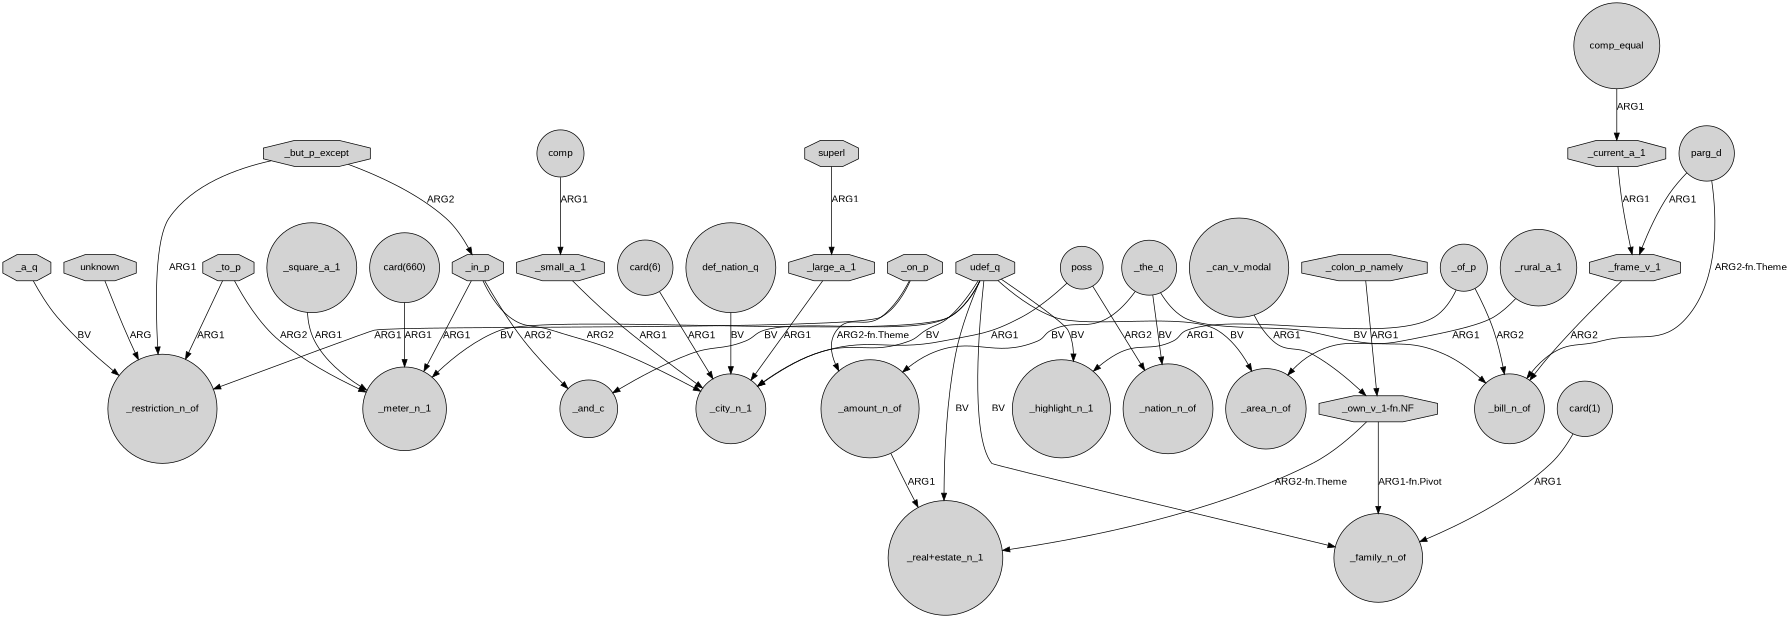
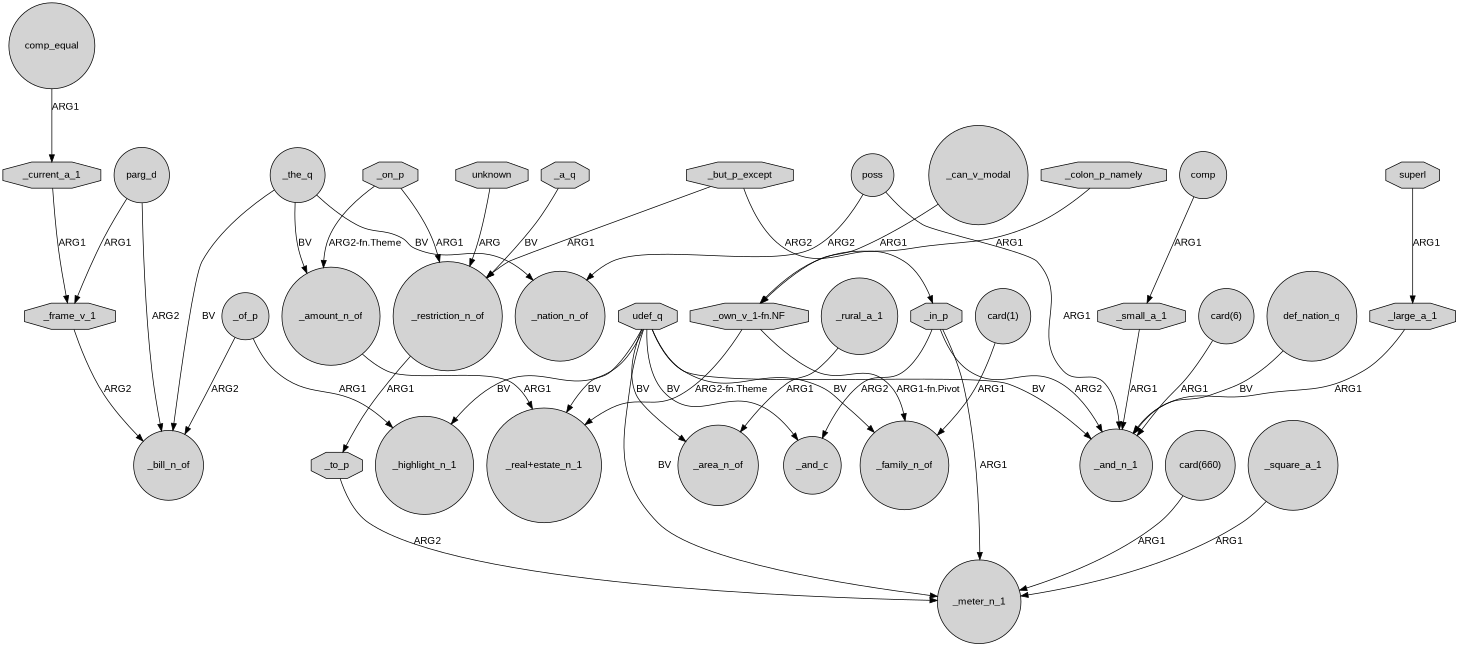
  digraph {
    fontname="Liberation Sans"
    node [fontname="Liberation Sans" shape=circle style=filled]
    edge [fontname="Liberation Sans"]
    _to_p [shape=octagon]
    _restriction_n_of
    _meter_n_1
    superl [shape=octagon]
    _large_a_1 [shape=octagon]
-   _city_n_1
+   _city_n_1 [label=_and_n_1]
    _the_q
    _bill_n_of
    _amount_n_of
    _nation_n_of
    "_real+estate_n_1"
    _current_a_1 [shape=octagon]
    _frame_v_1 [shape=octagon]
    _a_q [shape=octagon]
    _but_p_except [shape=octagon]
    _in_p [shape=octagon]
    _and_c
    "_own_v_1-fn.NF" [shape=octagon]
    _family_n_of
    _of_p
    _highlight_n_1
    poss
    _small_a_1 [shape=octagon]
    comp
    parg_d
    udef_q [shape=octagon]
    _area_n_of
    "card(6)"
    _colon_p_namely [shape=octagon]
    _rural_a_1
    n31 [label=def_nation_q]
    "card(660)"
    unknown [shape=octagon]
    "card(1)"
    _on_p [shape=octagon]
    _can_v_modal
    _square_a_1
    comp_equal
-   _to_p -> _restriction_n_of [label=ARG1]
+   _restriction_n_of -> _to_p [label=ARG1]
    _to_p -> _meter_n_1 [label=ARG2]
    superl -> _large_a_1 [label=ARG1]
    _large_a_1 -> _city_n_1 [label=ARG1]
    _the_q -> _bill_n_of [label=BV]
    _the_q -> _amount_n_of [label=BV]
    _the_q -> _nation_n_of [label=BV]
    _amount_n_of -> "_real+estate_n_1" [label=ARG1]
    _current_a_1 -> _frame_v_1 [label=ARG1]
    _frame_v_1 -> _bill_n_of [label=ARG2]
    _a_q -> _restriction_n_of [label=BV]
    _but_p_except -> _restriction_n_of [label=ARG1]
    _but_p_except -> _in_p [label=ARG2]
    _in_p -> _meter_n_1 [label=ARG1]
    _in_p -> _city_n_1 [label=ARG2]
    _in_p -> _and_c [label=ARG2]
    "_own_v_1-fn.NF" -> "_real+estate_n_1" [label="ARG2-fn.Theme"]
    "_own_v_1-fn.NF" -> _family_n_of [label="ARG1-fn.Pivot"]
    _of_p -> _bill_n_of [label=ARG2]
    _of_p -> _highlight_n_1 [label=ARG1]
    poss -> _city_n_1 [label=ARG1]
    poss -> _nation_n_of [label=ARG2]
    _small_a_1 -> _city_n_1 [label=ARG1]
    comp -> _small_a_1 [label=ARG1]
-   parg_d -> _bill_n_of [label="ARG2-fn.Theme"]
+   parg_d -> _bill_n_of [label=ARG2]
    parg_d -> _frame_v_1 [label=ARG1]
    udef_q -> _meter_n_1 [label=BV]
    udef_q -> _city_n_1 [label=BV]
    udef_q -> "_real+estate_n_1" [label=BV]
    udef_q -> _and_c [label=BV]
    udef_q -> _family_n_of [label=BV]
    udef_q -> _highlight_n_1 [label=BV]
    udef_q -> _area_n_of [label=BV]
    "card(6)" -> _city_n_1 [label=ARG1]
    _colon_p_namely -> "_own_v_1-fn.NF" [label=ARG1]
    _rural_a_1 -> _area_n_of [label=ARG1]
    n31 -> _city_n_1 [label=BV]
    "card(660)" -> _meter_n_1 [label=ARG1]
    unknown -> _restriction_n_of [label=ARG]
    "card(1)" -> _family_n_of [label=ARG1]
    _on_p -> _restriction_n_of [label=ARG1]
    _on_p -> _amount_n_of [label="ARG2-fn.Theme"]
    _can_v_modal -> "_own_v_1-fn.NF" [label=ARG1]
    _square_a_1 -> _meter_n_1 [label=ARG1]
    comp_equal -> _current_a_1 [label=ARG1]
  }
